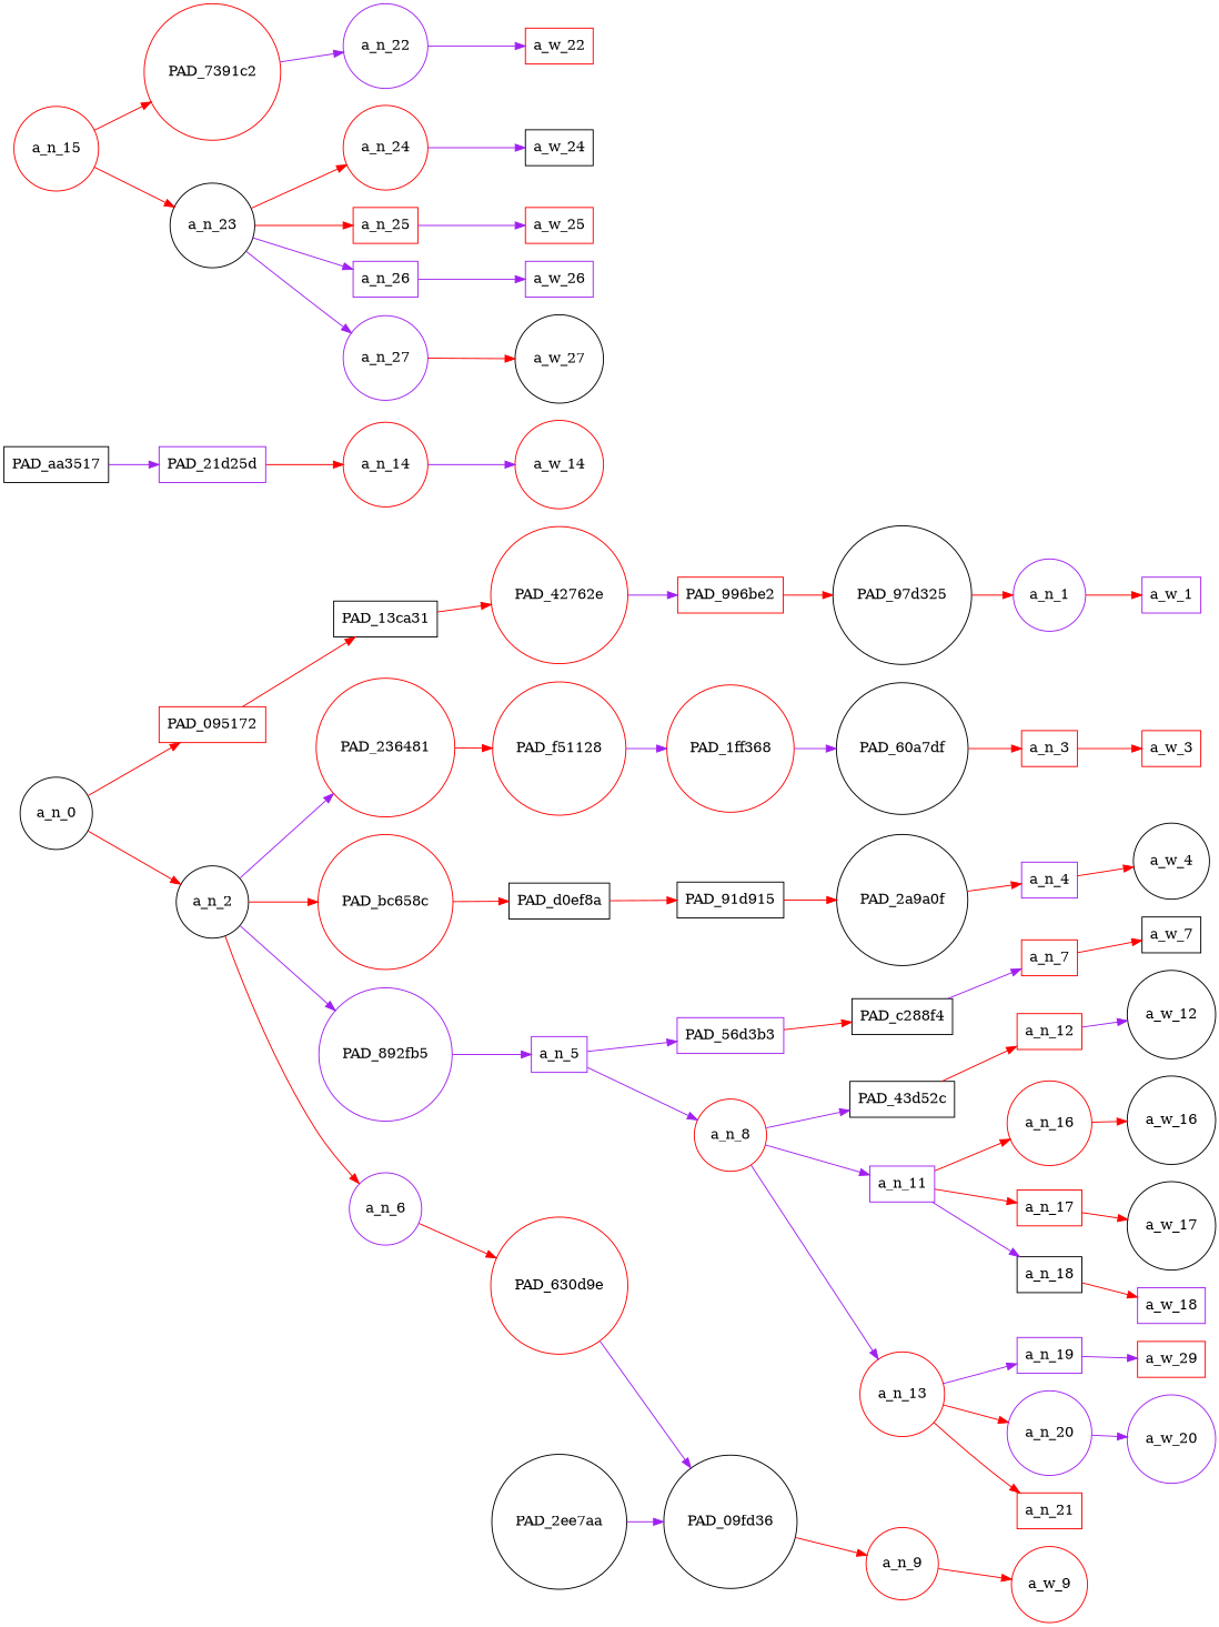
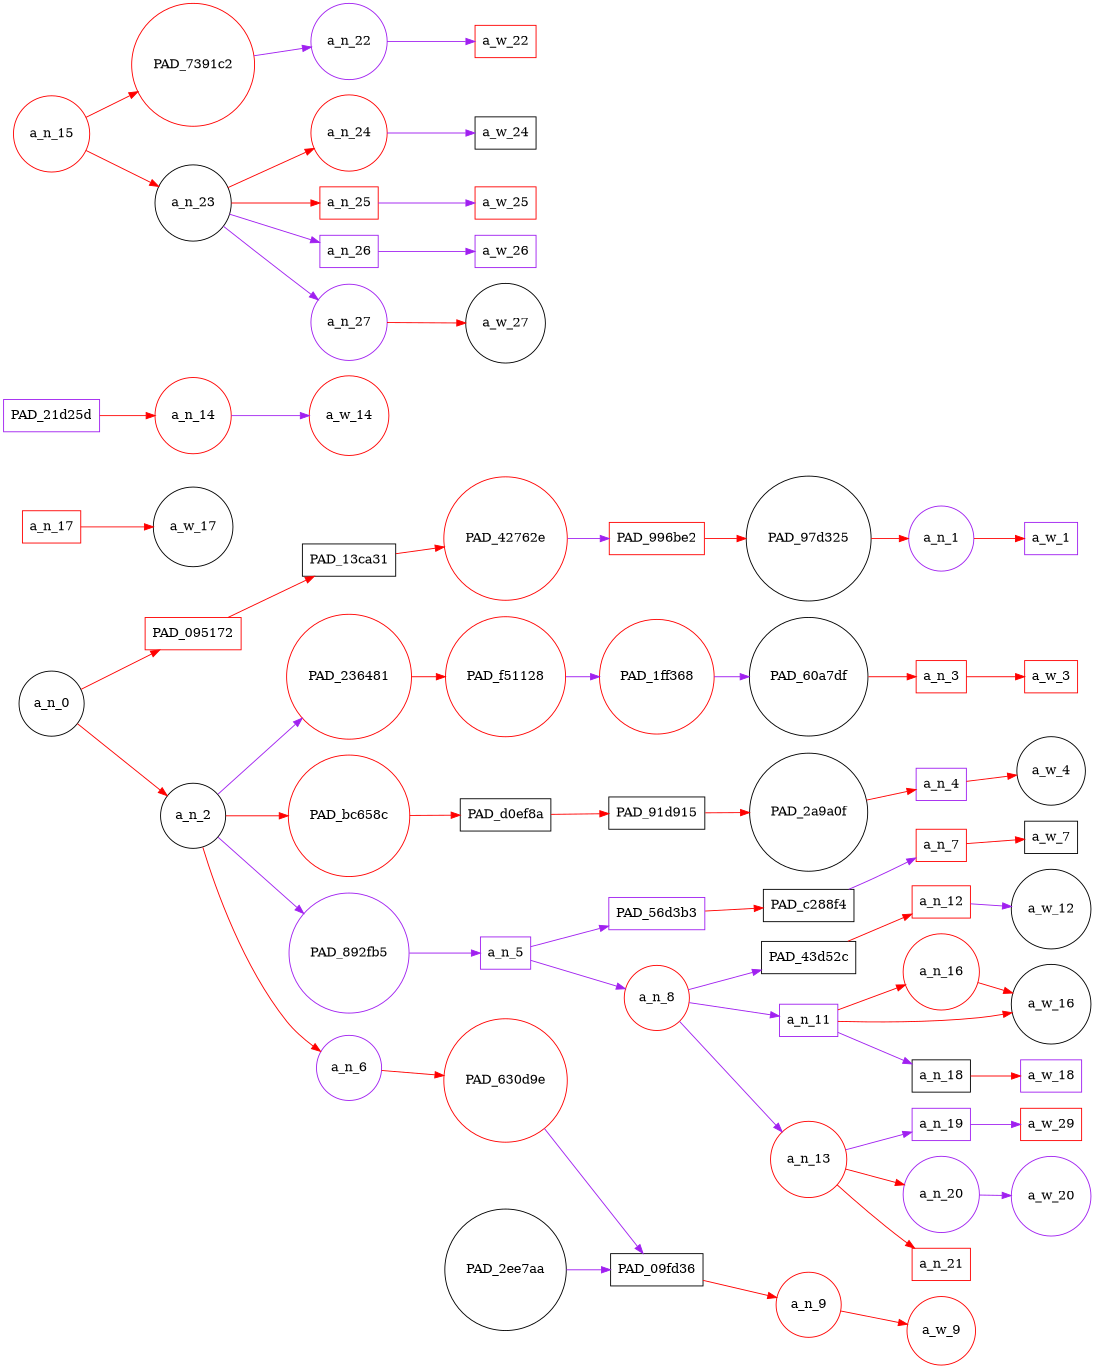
  strict digraph {
    rankdir=LR
    node [color=red div_dir=1 index=0 level=1 shape=circle text_span="[0]" value=0.04442419]
    edge [color=red]
    a_n_0 [color=black level=7 text_span="[0, 1, 2, 3, 4, 5, 6, 7, 8, 9, 10, 11, 12, 13, 14, 15, 16, 17]" value=0.99999998]
    PAD_095172 [level=6 shape=box]
    a_n_2 [color=black index=1 level=6 text_span="[1, 2, 3, 4, 5, 6, 7, 8, 9, 10, 11, 12, 13, 14, 15, 16, 17]" value=0.95450576]
    PAD_13ca31 [color=black level=5 shape=box]
    PAD_236481 [div_dir=-1 index=1 level=5 text_span="[1]" value=0.03192921]
    PAD_bc658c [index=2 level=5 text_span="[2]" value=0.03909192]
    PAD_892fb5 [color=purple index=3 level=5 text_span="[3, 4, 5, 6, 7, 8, 9, 10]" value=0.42762011]
    a_n_6 [color=purple index=4 level=5 text_span="[11, 12, 13, 14, 15, 16, 17]" value=0.45486240]
    PAD_42762e [level=4]
    PAD_f51128 [div_dir=-1 index=1 level=4 text_span="[1]" value=0.03192921]
    PAD_d0ef8a [color=black index=2 level=4 shape=box text_span="[2]" value=0.03909192]
    a_n_5 [color=purple index=3 level=4 shape=box text_span="[3, 4, 5, 6, 7, 8, 9, 10]" value=0.42762011]
    PAD_630d9e [index=4 level=4 text_span="[11]" value=0.02816004]
    PAD_996be2 [level=3 shape=box]
    PAD_97d325 [color=black level=2]
    a_n_1 [color=purple]
    a_w_1 [color=purple div_dir=0 level=0 shape=box value=you]
    PAD_1ff368 [div_dir=-1 index=1 level=3 text_span="[1]" value=0.03192921]
    PAD_91d915 [color=black index=2 level=3 shape=box text_span="[2]" value=0.03909192]
    PAD_56d3b3 [color=purple index=3 level=3 shape=box text_span="[3]" value=0.04236860]
    a_n_8 [index=4 level=3 text_span="[4, 5, 6, 7, 8, 9, 10]" value=0.38436392]
-   PAD_09fd36 [color=black index=7 level=2 text_span="[11]" value=0.02816004]
+   PAD_09fd36 [color=black index=7 level=2 shape=box text_span="[11]" value=0.02816004]
    PAD_60a7df [color=black div_dir=-1 index=1 level=2 text_span="[1]" value=0.03192921]
    a_n_3 [div_dir=-1 index=1 shape=box text_span="[1]" value=0.03192921]
    a_w_3 [div_dir=0 index=1 level=0 shape=box text_span="[1]" value=are]
    PAD_2a9a0f [color=black index=2 level=2 text_span="[2]" value=0.03909192]
    a_n_4 [color=purple index=2 shape=box text_span="[2]" value=0.03909192]
    a_w_4 [color=black div_dir=0 index=2 level=0 text_span="[2]" value=officially]
    PAD_c288f4 [color=black index=3 level=2 shape=box text_span="[3]" value=0.04236860]
    PAD_43d52c [color=black index=5 level=2 shape=box text_span="[7]" value=0.02791548]
    a_n_11 [color=purple index=4 level=2 shape=box text_span="[4, 5, 6]" value=0.23558556]
    a_n_13 [index=6 level=2 text_span="[8, 9, 10]" value=0.12002369]
    a_n_7 [index=3 shape=box text_span="[3]" value=0.04236860]
    a_n_12 [index=7 shape=box text_span="[7]" value=0.02791548]
    a_n_16 [index=4 text_span="[4]" value=0.14791507]
    a_n_17 [index=5 shape=box text_span="[5]" value=0.03273068]
    a_n_18 [color=black index=6 shape=box text_span="[6]" value=0.05397549]
    a_n_19 [color=purple index=8 shape=box text_span="[8]" value=0.05482103]
    a_n_20 [color=purple index=9 text_span="[9]" value=0.03161045]
    a_n_21 [index=10 shape=box text_span="[10]" value=0.03337216]
    a_w_7 [color=black div_dir=0 index=3 level=0 shape=box text_span="[3]" value=a]
    a_w_12 [color=black div_dir=0 index=7 level=0 text_span="[7]" value=or1]
    a_w_16 [color=black div_dir=0 index=4 level=0 text_span="[4]" value=nigger]
    a_w_17 [color=black div_dir=0 index=5 level=0 text_span="[5]" value=or]
    a_w_18 [color=purple div_dir=0 index=6 level=0 shape=box text_span="[6]" value=jew]
    n46 [div_dir=0 index=8 label=a_w_29 level=0 shape=box text_span="[8]" value=oven]
    a_w_20 [color=purple div_dir=0 index=9 level=0 text_span="[9]" value=middle]
    PAD_2ee7aa [color=black index=5 level=3 text_span="[11]" value=0.02816004]
-   PAD_aa3517 [color=black index=6 level=3 shape=box text_span="[12]" value=0.03100674]
    PAD_21d25d [color=purple index=8 level=2 shape=box text_span="[12]" value=0.03100674]
    a_n_15 [index=7 level=3 text_span="[13, 14, 15, 16, 17]" value=0.39454822]
    PAD_7391c2 [div_dir=-1 index=9 level=2 text_span="[13]" value=0.03568832]
    a_n_23 [color=black index=10 level=2 text_span="[14, 15, 16, 17]" value=0.35829926]
    a_n_9 [index=11 text_span="[11]" value=0.02816004]
    a_w_9 [div_dir=0 index=11 level=0 text_span="[11]" value=if]
    a_n_14 [index=12 text_span="[12]" value=0.03100674]
    a_n_22 [color=purple div_dir=-1 index=13 text_span="[13]" value=0.03568832]
    a_n_24 [index=14 text_span="[14]" value=0.03664371]
    a_n_25 [div_dir=-1 index=15 shape=box text_span="[15]" value=0.05690651]
    a_n_26 [color=purple div_dir=-1 index=16 shape=box text_span="[16]" value=0.08581343]
    a_n_27 [color=purple index=17 text_span="[17]" value=0.17824072]
    a_w_14 [div_dir=0 index=12 level=0 text_span="[12]" value=you1]
    a_w_22 [div_dir=0 index=13 level=0 shape=box text_span="[13]" value=use]
    a_w_24 [color=black div_dir=0 index=14 level=0 shape=box text_span="[14]" value=the]
    a_w_25 [div_dir=0 index=15 level=0 shape=box text_span="[15]" value=phrase]
    a_w_26 [color=purple div_dir=0 index=16 level=0 shape=box text_span="[16]" value=white]
    a_w_27 [color=black div_dir=0 index=17 level=0 text_span="[17]" value=trash]
    a_n_0 -> PAD_095172
    a_n_0 -> a_n_2
    PAD_095172 -> PAD_13ca31
    a_n_2 -> PAD_236481 [color=purple]
    a_n_2 -> PAD_bc658c
    a_n_2 -> PAD_892fb5 [color=purple]
    a_n_2 -> a_n_6
    PAD_13ca31 -> PAD_42762e
    PAD_236481 -> PAD_f51128
    PAD_bc658c -> PAD_d0ef8a
    PAD_892fb5 -> a_n_5 [color=purple]
    a_n_6 -> PAD_630d9e
    PAD_42762e -> PAD_996be2 [color=purple]
    PAD_f51128 -> PAD_1ff368 [color=purple]
    PAD_d0ef8a -> PAD_91d915
    a_n_5 -> PAD_56d3b3 [color=purple]
    a_n_5 -> a_n_8 [color=purple]
    PAD_630d9e -> PAD_09fd36 [color=purple]
    PAD_996be2 -> PAD_97d325
    PAD_97d325 -> a_n_1
    a_n_1 -> a_w_1
    PAD_1ff368 -> PAD_60a7df [color=purple]
    PAD_91d915 -> PAD_2a9a0f
    PAD_56d3b3 -> PAD_c288f4
    a_n_8 -> PAD_43d52c [color=purple]
    a_n_8 -> a_n_11 [color=purple]
    a_n_8 -> a_n_13 [color=purple]
    PAD_09fd36 -> a_n_9
    PAD_60a7df -> a_n_3
    a_n_3 -> a_w_3
    PAD_2a9a0f -> a_n_4
    a_n_4 -> a_w_4
    PAD_c288f4 -> a_n_7 [color=purple]
    PAD_43d52c -> a_n_12
    a_n_11 -> a_n_16
-   a_n_11 -> a_n_17
+   a_n_11 -> a_w_16
    a_n_11 -> a_n_18 [color=purple]
    a_n_13 -> a_n_19 [color=purple]
    a_n_13 -> a_n_20
    a_n_13 -> a_n_21
    a_n_7 -> a_w_7
    a_n_12 -> a_w_12 [color=purple]
    a_n_16 -> a_w_16
    a_n_17 -> a_w_17
    a_n_18 -> a_w_18
    a_n_19 -> n46 [color=purple]
    a_n_20 -> a_w_20 [color=purple]
    PAD_2ee7aa -> PAD_09fd36 [color=purple]
-   PAD_aa3517 -> PAD_21d25d [color=purple]
    PAD_21d25d -> a_n_14
    a_n_15 -> PAD_7391c2
    a_n_15 -> a_n_23
    PAD_7391c2 -> a_n_22 [color=purple]
    a_n_23 -> a_n_24
    a_n_23 -> a_n_25
    a_n_23 -> a_n_26 [color=purple]
    a_n_23 -> a_n_27 [color=purple]
    a_n_9 -> a_w_9
    a_n_14 -> a_w_14 [color=purple]
    a_n_22 -> a_w_22 [color=purple]
    a_n_24 -> a_w_24 [color=purple]
    a_n_25 -> a_w_25 [color=purple]
    a_n_26 -> a_w_26 [color=purple]
    a_n_27 -> a_w_27
  }
